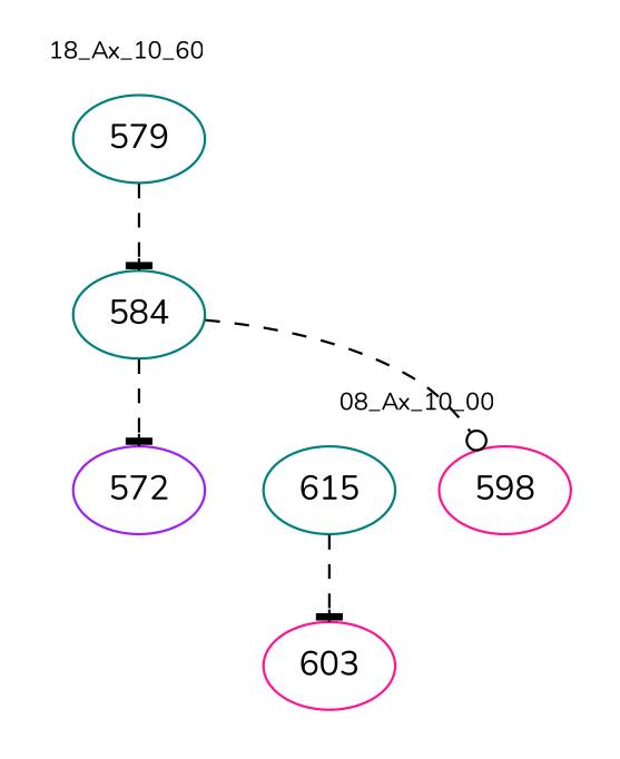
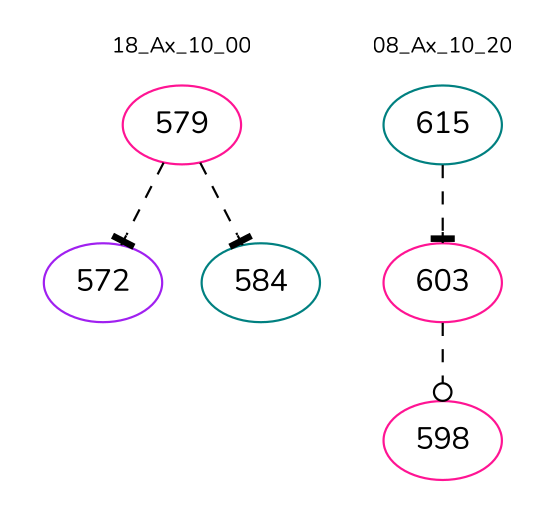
  digraph {
    fontname=Nunito
    node [color=deeppink fontname=Nunito]
    edge [arrowhead=tee color=black fontname=Nunito style=dashed]
-   n1 [color=teal label=579]
+   n1 [label=579]
    n2 [color=purple label=572]
    n3 [color=teal label=584]
    n4 [label=603]
    n5 [label=598]
    n6 [color=teal label=615]
    subgraph cluster_1 {
      color=white
      fontsize=10
-     label="18_Ax_10_60"
+     label="18_Ax_10_00"
      n1
      n2
      n3
    }
    subgraph cluster_2 {
      color=white
      fontsize=10
-     label="08_Ax_10_00"
+     label="08_Ax_10_20"
      n4
      n5
      n6
    }
-   n3 -> n2
+   n1 -> n2
    n1 -> n3
-   n3 -> n5 [arrowhead=odot]
+   n4 -> n5 [arrowhead=odot]
    n6 -> n4
  }
